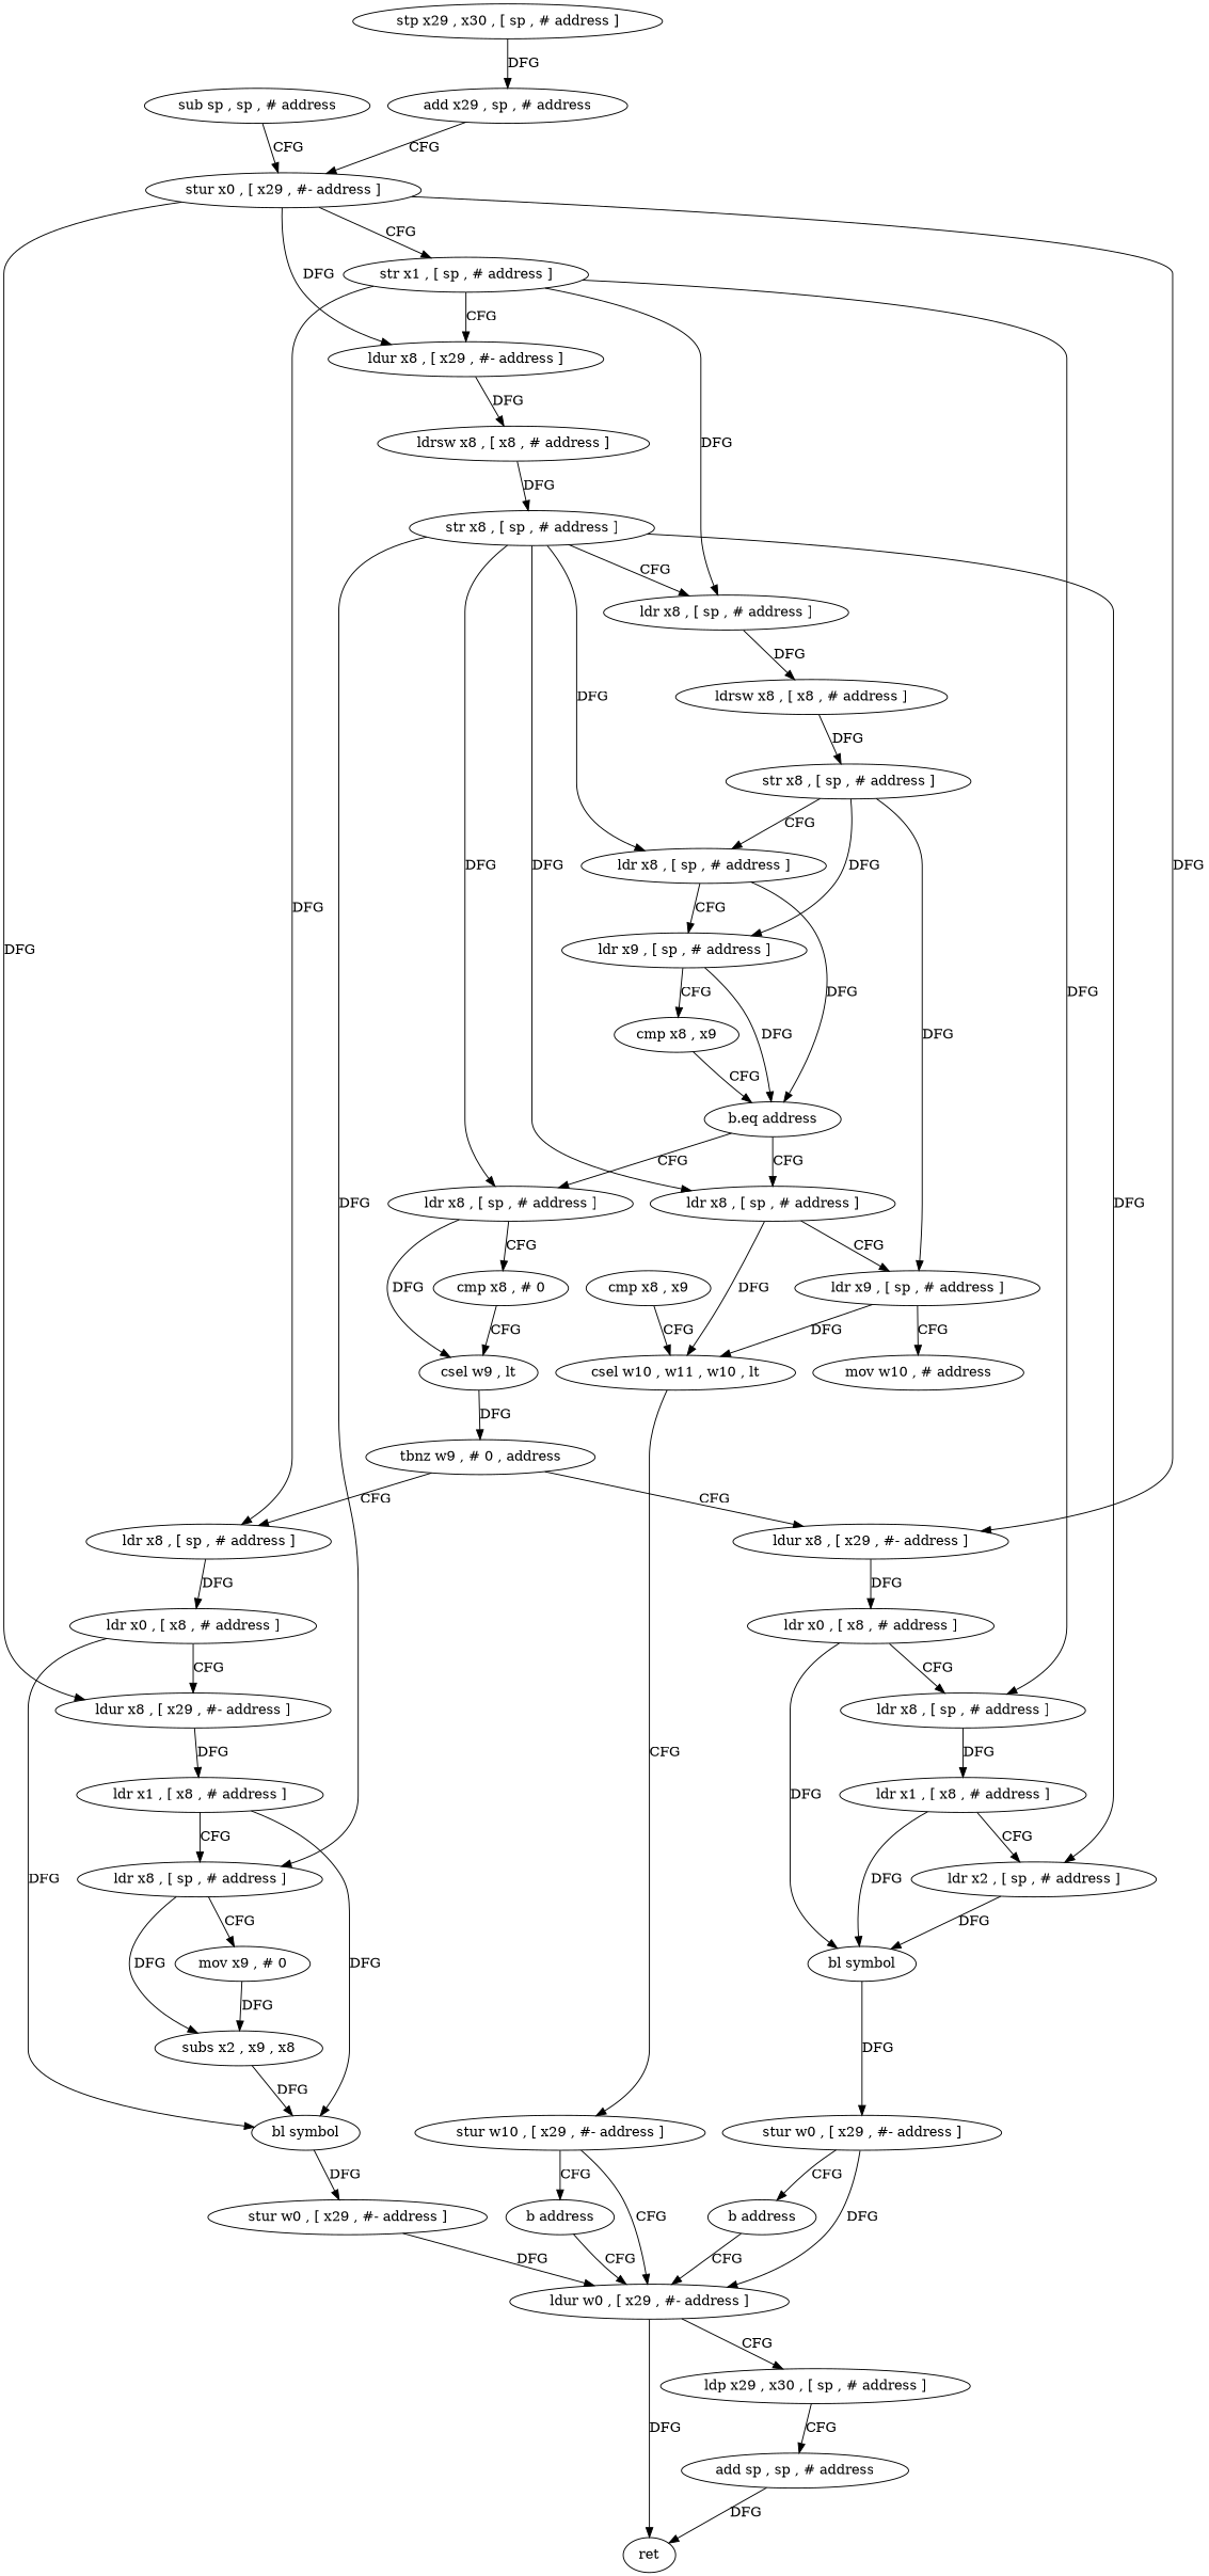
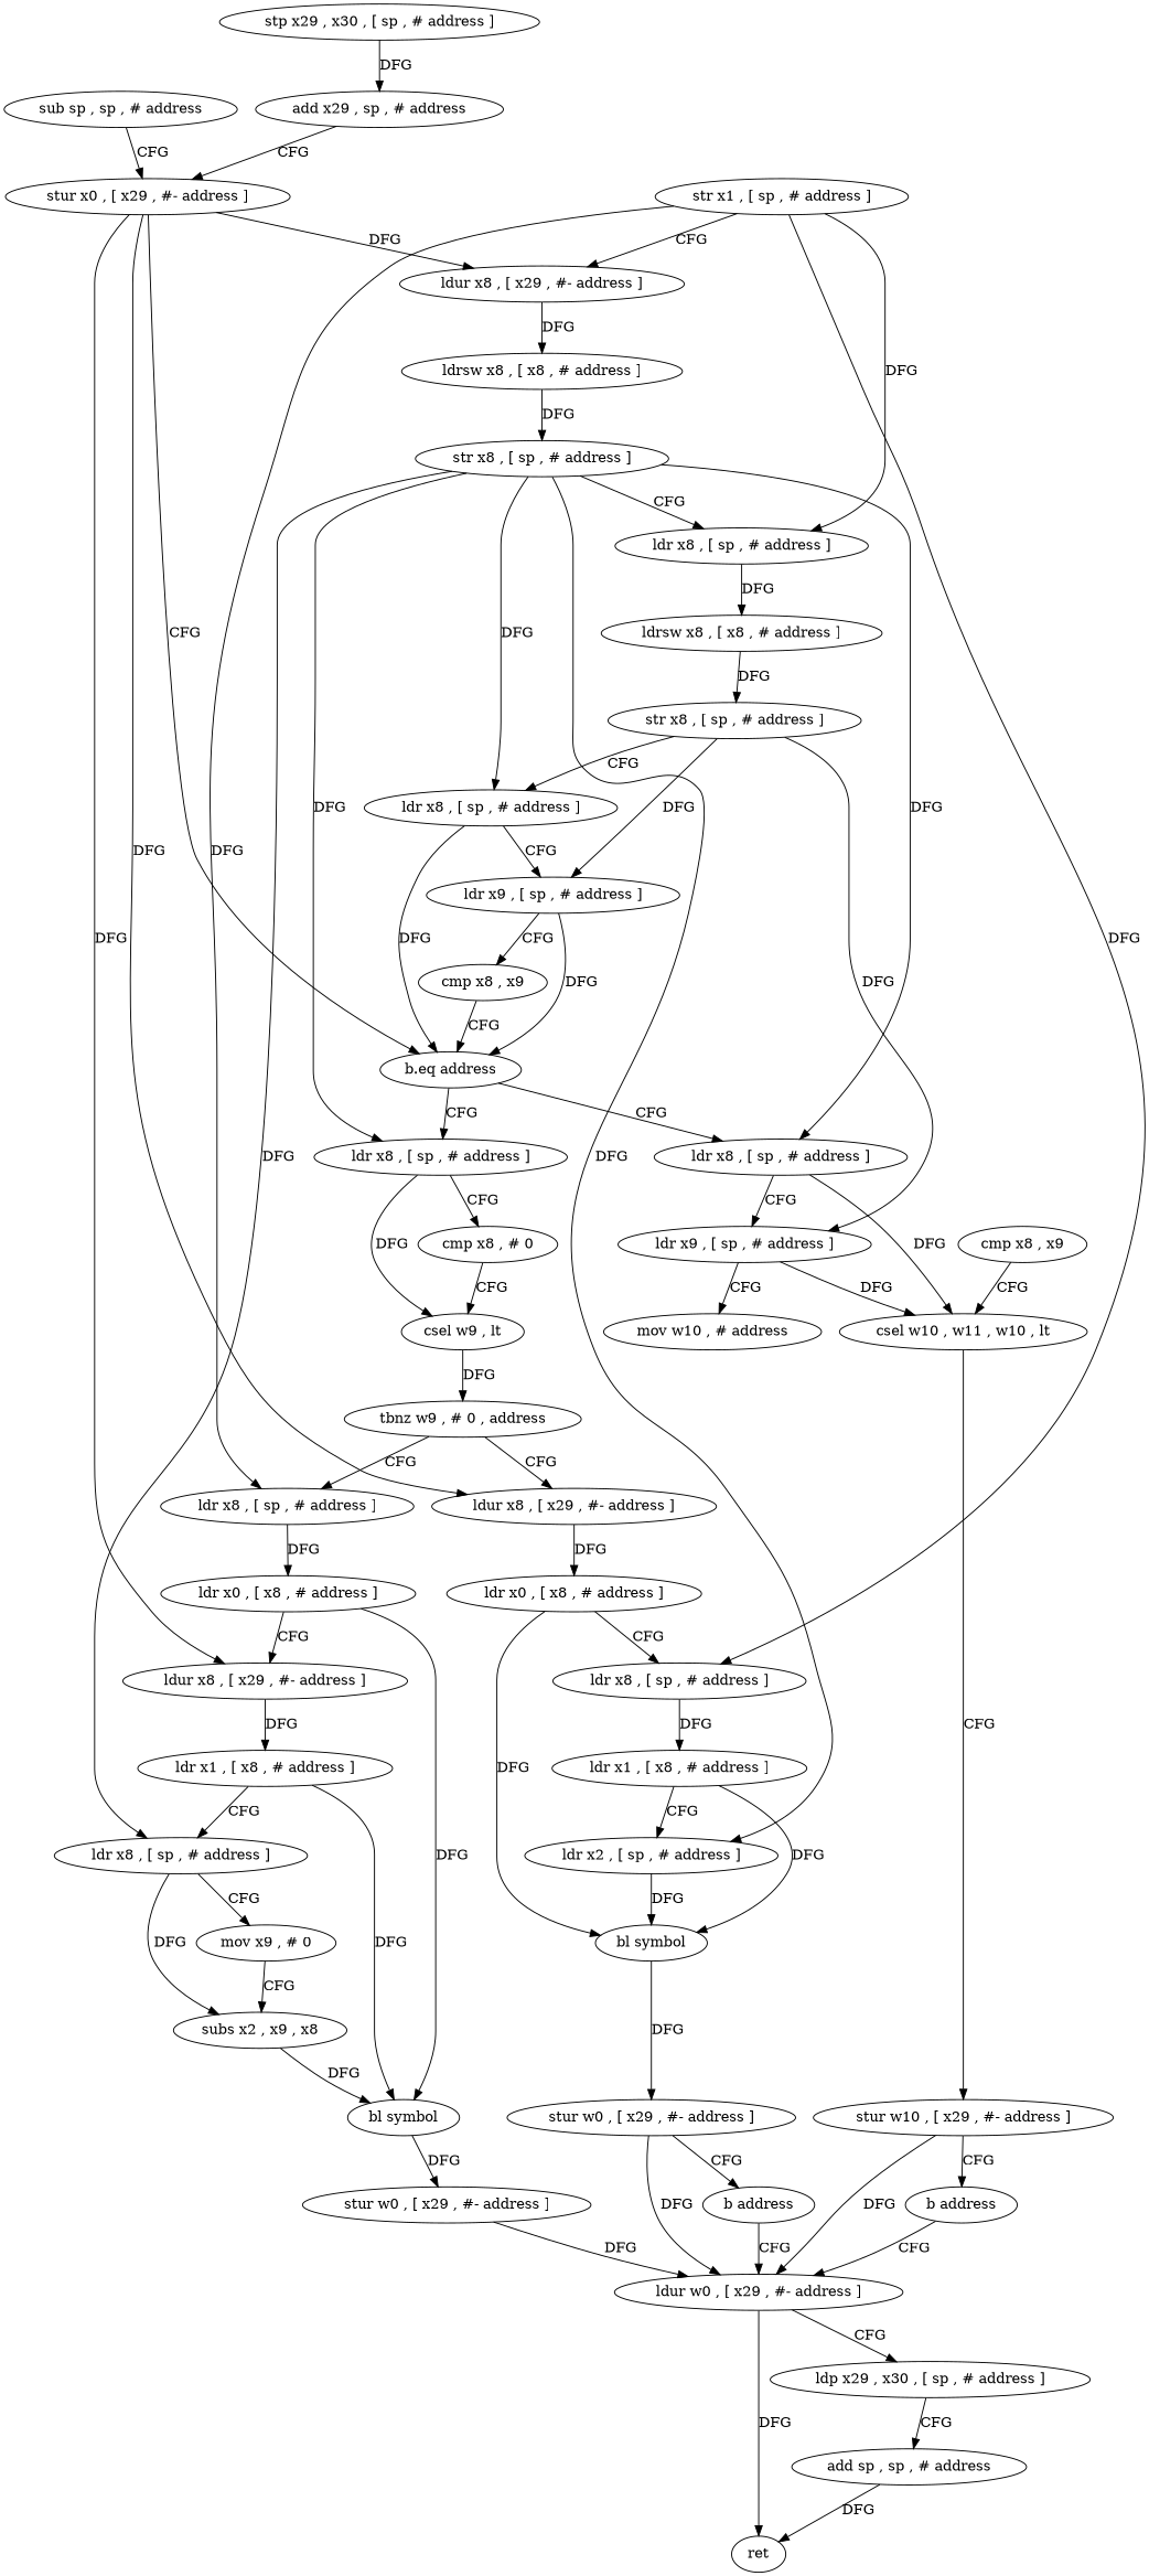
  digraph {
    n1 [label="sub sp , sp , # address"]
    n2 [label="stur x0 , [ x29 , #- address ]"]
    n3 [label="stp x29 , x30 , [ sp , # address ]"]
    n4 [label="add x29 , sp , # address"]
    n5 [label="str x1 , [ sp , # address ]"]
    n6 [label="ldur x8 , [ x29 , #- address ]"]
    n7 [label="ldur x8 , [ x29 , #- address ]"]
    n8 [label="ldur x8 , [ x29 , #- address ]"]
    n9 [label="ldr x8 , [ sp , # address ]"]
    n10 [label="ldr x8 , [ sp , # address ]"]
    n11 [label="ldr x8 , [ sp , # address ]"]
    n12 [label="ldrsw x8 , [ x8 , # address ]"]
    n13 [label="ldr x0 , [ x8 , # address ]"]
    n14 [label="ldr x1 , [ x8 , # address ]"]
    n15 [label="ldrsw x8 , [ x8 , # address ]"]
    n16 [label="ldr x0 , [ x8 , # address ]"]
    n17 [label="ldr x1 , [ x8 , # address ]"]
    n18 [label="str x8 , [ sp , # address ]"]
    n19 [label="ldr x8 , [ sp , # address ]"]
    n20 [label="ldr x8 , [ sp , # address ]"]
    n21 [label="ldr x8 , [ sp , # address ]"]
    n22 [label="ldr x8 , [ sp , # address ]"]
    n23 [label="ldr x2 , [ sp , # address ]"]
    n24 [label="ldr x9 , [ sp , # address ]"]
    n25 [label="b.eq address"]
    n26 [label="cmp x8 , # 0"]
    n27 [label="csel w9 , lt"]
    n28 [label="ldr x9 , [ sp , # address ]"]
    n29 [label="csel w10 , w11 , w10 , lt"]
    n30 [label="mov x9 , # 0"]
    n31 [label="subs x2 , x9 , x8"]
    n32 [label="bl symbol"]
    n33 [label="str x8 , [ sp , # address ]"]
    n34 [label="cmp x8 , x9"]
    n35 [label="mov w10 , # address"]
    n36 [label="tbnz w9 , # 0 , address"]
    n37 [label="stur w10 , [ x29 , #- address ]"]
    n38 [label="bl symbol"]
    n39 [label="cmp x8 , x9"]
    n40 [label="b address"]
    n41 [label="ldur w0 , [ x29 , #- address ]"]
    n42 [label="ldp x29 , x30 , [ sp , # address ]"]
    n43 [label=ret]
    n44 [label="add sp , sp , # address"]
    n45 [label="stur w0 , [ x29 , #- address ]"]
    n46 [label="stur w0 , [ x29 , #- address ]"]
    n47 [label="b address"]
    n1 -> n2 [label=CFG]
-   n2 -> n5 [label=CFG]
+   n2 -> n25 [label=CFG]
    n2 -> n6 [label=DFG]
    n2 -> n7 [label=DFG]
    n2 -> n8 [label=DFG]
    n3 -> n4 [label=DFG]
    n4 -> n2 [label=CFG]
    n5 -> n6 [label=CFG]
    n5 -> n9 [label=DFG]
    n5 -> n10 [label=DFG]
    n5 -> n11 [label=DFG]
    n6 -> n12 [label=DFG]
    n7 -> n13 [label=DFG]
    n8 -> n14 [label=DFG]
    n9 -> n15 [label=DFG]
    n10 -> n16 [label=DFG]
    n11 -> n17 [label=DFG]
    n12 -> n18 [label=DFG]
    n13 -> n11 [label=CFG]
    n13 -> n32 [label=DFG]
    n14 -> n22 [label=CFG]
    n14 -> n38 [label=DFG]
    n15 -> n33 [label=DFG]
    n16 -> n8 [label=CFG]
    n16 -> n38 [label=DFG]
    n17 -> n23 [label=CFG]
    n17 -> n32 [label=DFG]
    n18 -> n9 [label=CFG]
    n18 -> n19 [label=DFG]
    n18 -> n20 [label=DFG]
    n18 -> n21 [label=DFG]
    n18 -> n22 [label=DFG]
    n18 -> n23 [label=DFG]
    n19 -> n24 [label=CFG]
    n19 -> n25 [label=DFG]
    n20 -> n26 [label=CFG]
    n20 -> n27 [label=DFG]
    n21 -> n28 [label=CFG]
    n21 -> n29 [label=DFG]
    n22 -> n30 [label=CFG]
    n22 -> n31 [label=DFG]
    n23 -> n32 [label=DFG]
    n24 -> n25 [label=DFG]
    n24 -> n34 [label=CFG]
    n25 -> n20 [label=CFG]
    n25 -> n21 [label=CFG]
    n26 -> n27 [label=CFG]
    n27 -> n36 [label=DFG]
    n28 -> n29 [label=DFG]
    n28 -> n35 [label=CFG]
    n29 -> n37 [label=CFG]
-   n30 -> n31 [label=DFG]
+   n30 -> n31 [label=CFG]
    n31 -> n38 [label=DFG]
    n32 -> n46 [label=DFG]
    n33 -> n19 [label=CFG]
    n33 -> n24 [label=DFG]
    n33 -> n28 [label=DFG]
    n34 -> n25 [label=CFG]
    n36 -> n7 [label=CFG]
    n36 -> n10 [label=CFG]
    n37 -> n40 [label=CFG]
-   n37 -> n41 [label=CFG]
+   n37 -> n41 [label=DFG]
    n38 -> n45 [label=DFG]
    n39 -> n29 [label=CFG]
    n40 -> n41 [label=CFG]
    n41 -> n42 [label=CFG]
    n41 -> n43 [label=DFG]
    n42 -> n44 [label=CFG]
    n44 -> n43 [label=DFG]
    n45 -> n41 [label=DFG]
    n46 -> n41 [label=DFG]
    n46 -> n47 [label=CFG]
    n47 -> n41 [label=CFG]
  }
